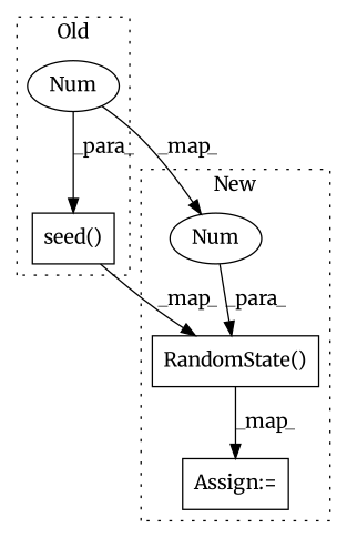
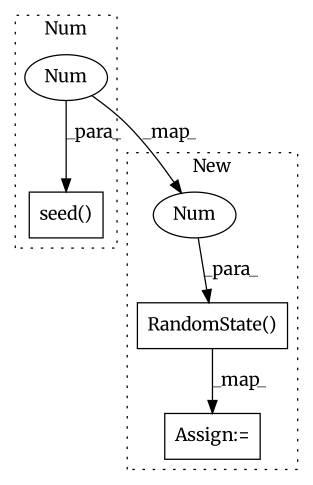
  digraph {
    fontname=Merriweather
    node [a=75 fontname=Merriweather l=1 shape=box]
    edge [fontname=Merriweather]
    n1 [l="15,1" label="seed()" s="34633,34649"]
    n2 [a=76 label=Num s=34648 shape=ellipse]
    n3 [l="22,1" label="RandomState()" s="34686,34709"]
    n4 [a=76 label=Num s=34708 shape=ellipse]
    n5 [a=68 l=3 label="Assign:=" s=34683]
    subgraph cluster_1 {
-     label=Old
+     label=Num
      style=dotted
      n1
      n2
    }
    subgraph cluster_2 {
      label=New
      style=dotted
      n3
      n4
      n5
    }
-   n1 -> n3 [label=_map_]
    n2 -> n1 [label=_para_]
    n2 -> n4 [label=_map_]
    n3 -> n5 [label=_map_]
    n4 -> n3 [label=_para_]
  }
